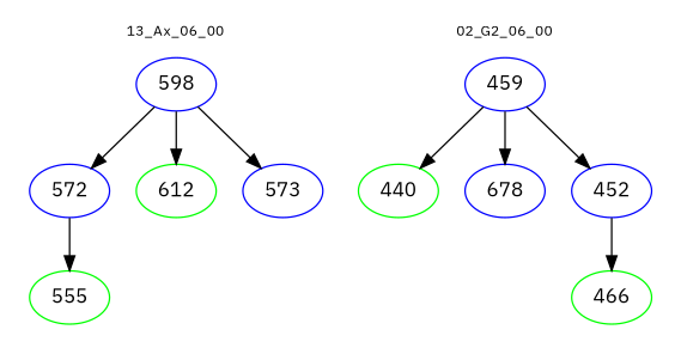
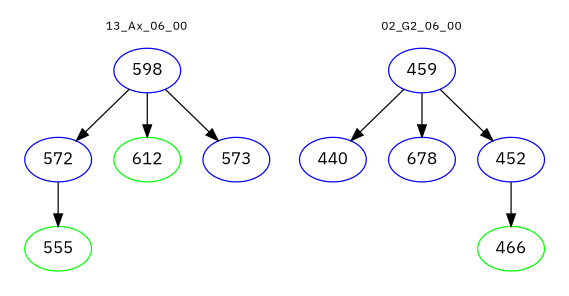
  digraph {
    fontname="IBM Plex Sans"
    node [color=blue fontname="IBM Plex Sans"]
    edge [color=black fontname="IBM Plex Sans"]
    n1 [label=598]
    n2 [label=572]
    n3 [color=green label=612]
    n4 [label=573]
    n5 [color=green label=555]
    n6 [label=459]
-   n7 [color=green label=440]
+   n7 [label=440]
    n8 [label=678]
    n9 [label=452]
    n10 [color=green label=466]
    subgraph cluster_1 {
      color=white
      fontsize=10
      label="13_Ax_06_00"
      n1
      n2
      n3
      n4
      n5
    }
    subgraph cluster_2 {
      color=white
      fontsize=10
      label="02_G2_06_00"
      n6
      n7
      n8
      n9
      n10
    }
    n1 -> n2
    n1 -> n3
    n1 -> n4
    n2 -> n5
    n6 -> n7
    n6 -> n8
    n6 -> n9
    n9 -> n10
  }
